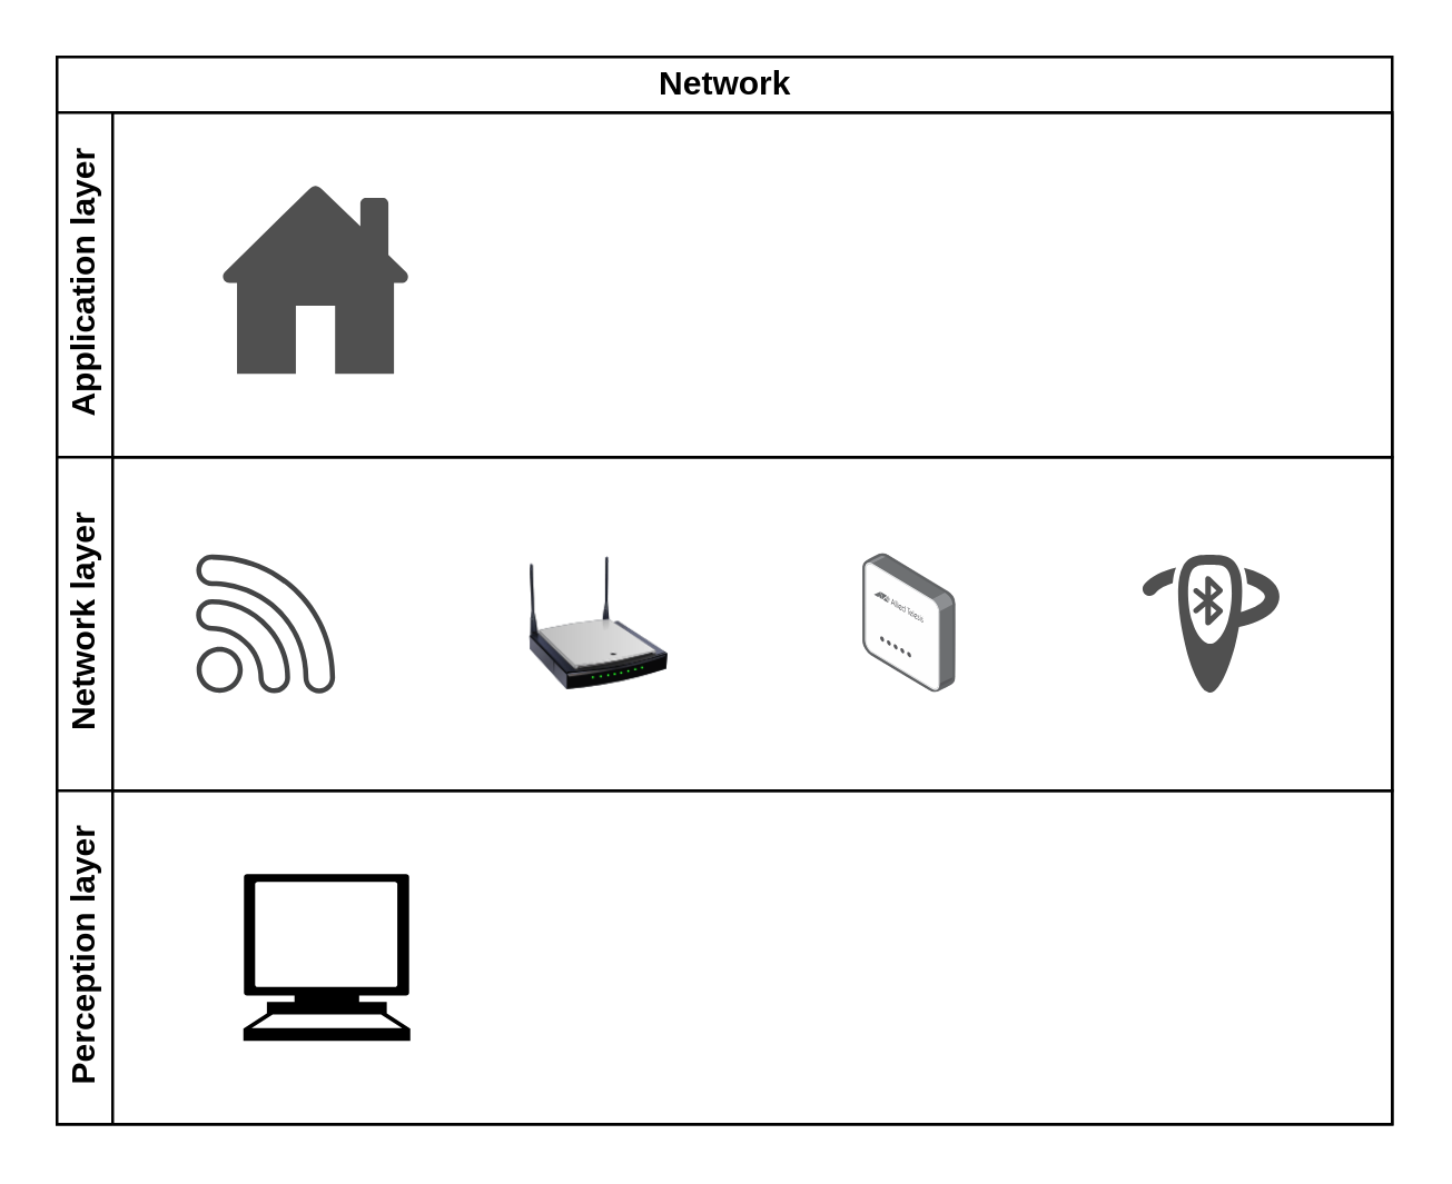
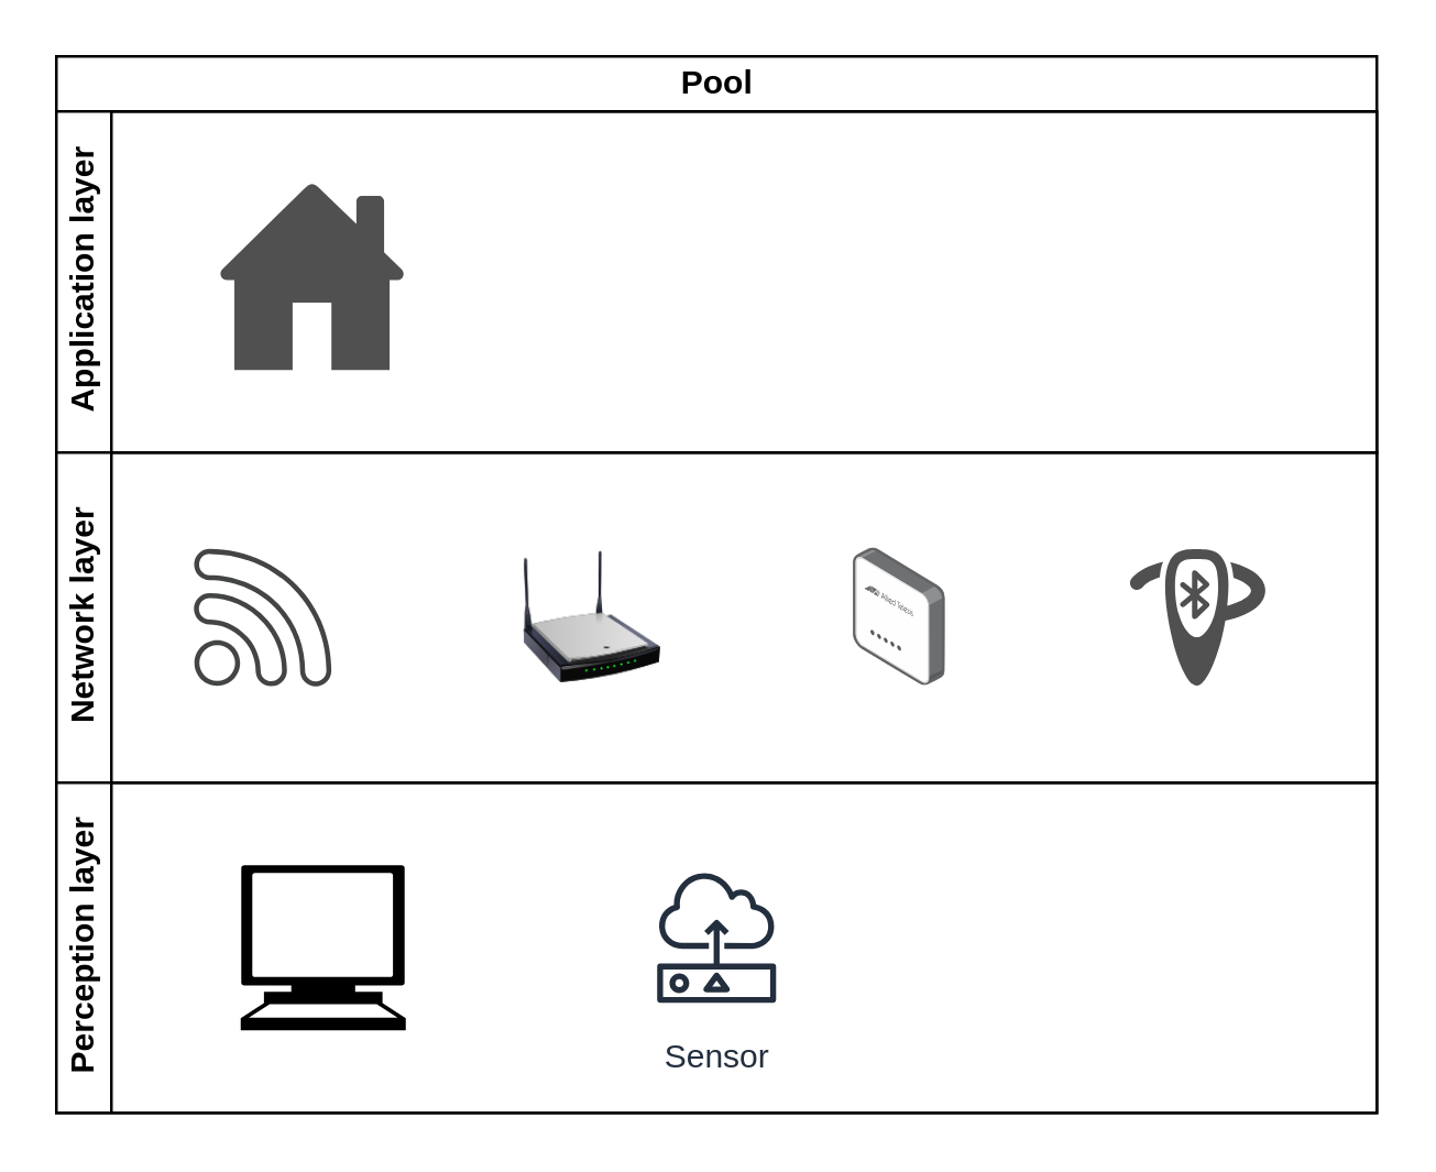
  <mxCell id="0" />
  <mxCell id="1" parent="0" />
- <mxCell id="2" value="Network" style="swimlane;childLayout=stackLayout;resizeParent=1;resizeParentMax=0;horizontal=1;startSize=20;horizontalStack=0;html=1;" vertex="1" parent="1"><mxGeometry x="20" y="20" width="480" height="384" as="geometry" /></mxCell>
+ <mxCell id="2" value="Pool" style="swimlane;childLayout=stackLayout;resizeParent=1;resizeParentMax=0;horizontal=1;startSize=20;horizontalStack=0;html=1;" vertex="1" parent="1"><mxGeometry x="20" y="20" width="480" height="384" as="geometry" /></mxCell>
  <mxCell id="3" value="Application layer" style="swimlane;startSize=20;horizontal=0;html=1;" vertex="1" parent="2"><mxGeometry y="20" width="480" height="124" as="geometry" /></mxCell>
  <mxCell id="4" value="" style="shape=image;html=1;verticalAlign=top;verticalLabelPosition=bottom;labelBackgroundColor=#ffffff;imageAspect=0;aspect=fixed;image=https://cdn1.iconfinder.com/data/icons/building-vol-3-3/512/12-128.png" vertex="1" parent="3"><mxGeometry x="206" y="28" width="68" height="68" as="geometry" /></mxCell>
  <mxCell id="5" value="" style="shape=image;html=1;verticalAlign=top;verticalLabelPosition=bottom;labelBackgroundColor=#ffffff;imageAspect=0;aspect=fixed;image=https://cdn3.iconfinder.com/data/icons/building-89/64/Bank-128.png" vertex="1" parent="3"><mxGeometry x="350" y="28" width="68" height="68" as="geometry" /></mxCell>
  <mxCell id="6" value="" style="sketch=0;pointerEvents=1;shadow=0;dashed=0;html=1;strokeColor=none;fillColor=#505050;labelPosition=center;verticalLabelPosition=bottom;verticalAlign=top;outlineConnect=0;align=center;shape=mxgraph.office.concepts.home;" vertex="1" parent="3"><mxGeometry x="59" y="26" width="68" height="68" as="geometry" /></mxCell>
  <mxCell id="7" value="Network layer" style="swimlane;startSize=20;horizontal=0;html=1;" vertex="1" parent="2"><mxGeometry y="144" width="480" height="120" as="geometry" /></mxCell>
  <mxCell id="8" value="" style="sketch=0;pointerEvents=1;shadow=0;dashed=0;html=1;strokeColor=none;fillColor=#434445;aspect=fixed;labelPosition=center;verticalLabelPosition=bottom;verticalAlign=top;align=center;outlineConnect=0;shape=mxgraph.vvd.wi_fi;" vertex="1" parent="7"><mxGeometry x="50" y="35" width="50" height="50" as="geometry" /></mxCell>
  <mxCell id="9" value="" style="image;points=[];aspect=fixed;html=1;align=center;shadow=0;dashed=0;image=img/lib/allied_telesis/wireless/Access_Point_Indoor.svg;" vertex="1" parent="7"><mxGeometry x="290" y="35.0" width="33.52" height="50" as="geometry" /></mxCell>
  <mxCell id="10" value="" style="image;html=1;image=img/lib/clip_art/networking/Wireless_Router_N_128x128.png" vertex="1" parent="7"><mxGeometry x="170" y="35" width="50" height="50" as="geometry" /></mxCell>
  <mxCell id="11" value="" style="sketch=0;pointerEvents=1;shadow=0;dashed=0;html=1;strokeColor=none;fillColor=#505050;labelPosition=center;verticalLabelPosition=bottom;verticalAlign=top;outlineConnect=0;align=center;shape=mxgraph.office.devices.bluetooth;" vertex="1" parent="7"><mxGeometry x="390" y="35" width="50" height="50" as="geometry" /></mxCell>
  <mxCell id="12" value="Perception layer" style="swimlane;startSize=20;horizontal=0;html=1;" vertex="1" parent="2"><mxGeometry y="264" width="480" height="120" as="geometry" /></mxCell>
  <mxCell id="13" value="" style="shape=mxgraph.signs.tech.computer;html=1;pointerEvents=1;fillColor=#000000;strokeColor=none;verticalLabelPosition=bottom;verticalAlign=top;align=center;" vertex="1" parent="12"><mxGeometry x="67" y="30" width="60" height="60" as="geometry" /></mxCell>
+ <mxCell id="14" value="Sensor" style="sketch=0;outlineConnect=0;fontColor=#232F3E;gradientColor=none;strokeColor=#232F3E;fillColor=#ffffff;dashed=0;verticalLabelPosition=bottom;verticalAlign=top;align=center;html=1;fontSize=12;fontStyle=0;aspect=fixed;shape=mxgraph.aws4.resourceIcon;resIcon=mxgraph.aws4.sensor;" vertex="1" parent="12"><mxGeometry x="210" y="26" width="60" height="60" as="geometry" /></mxCell>
